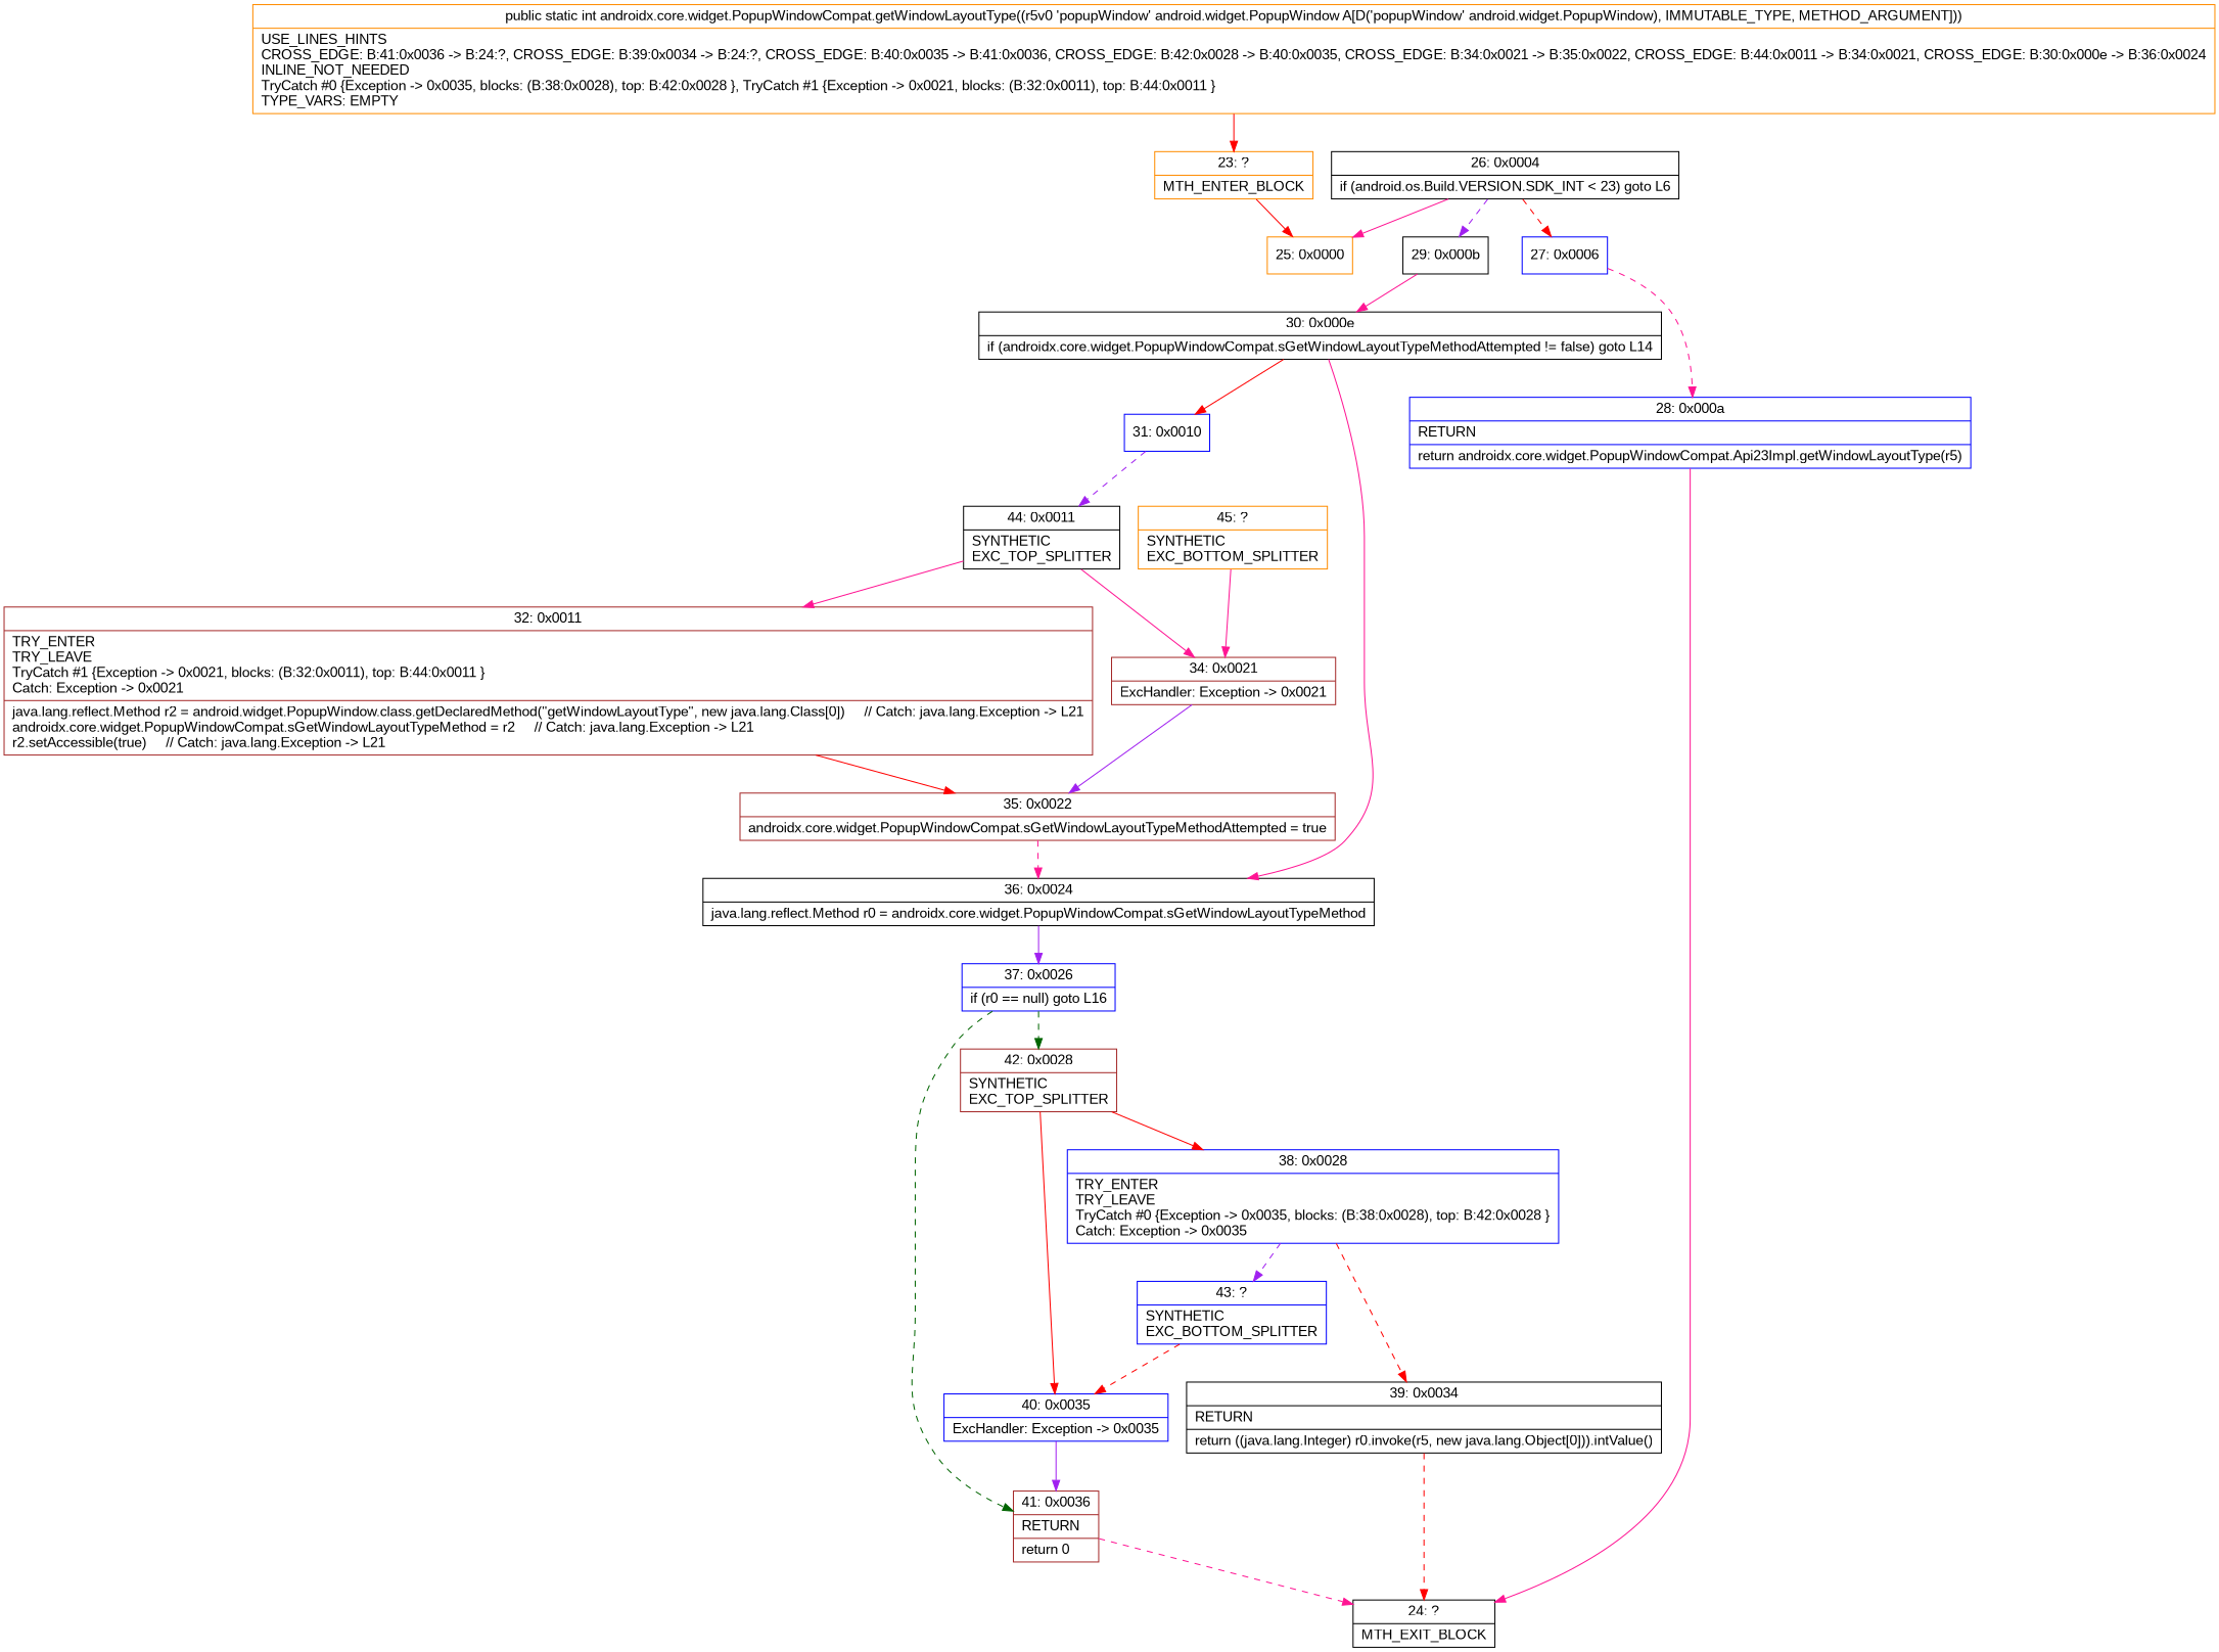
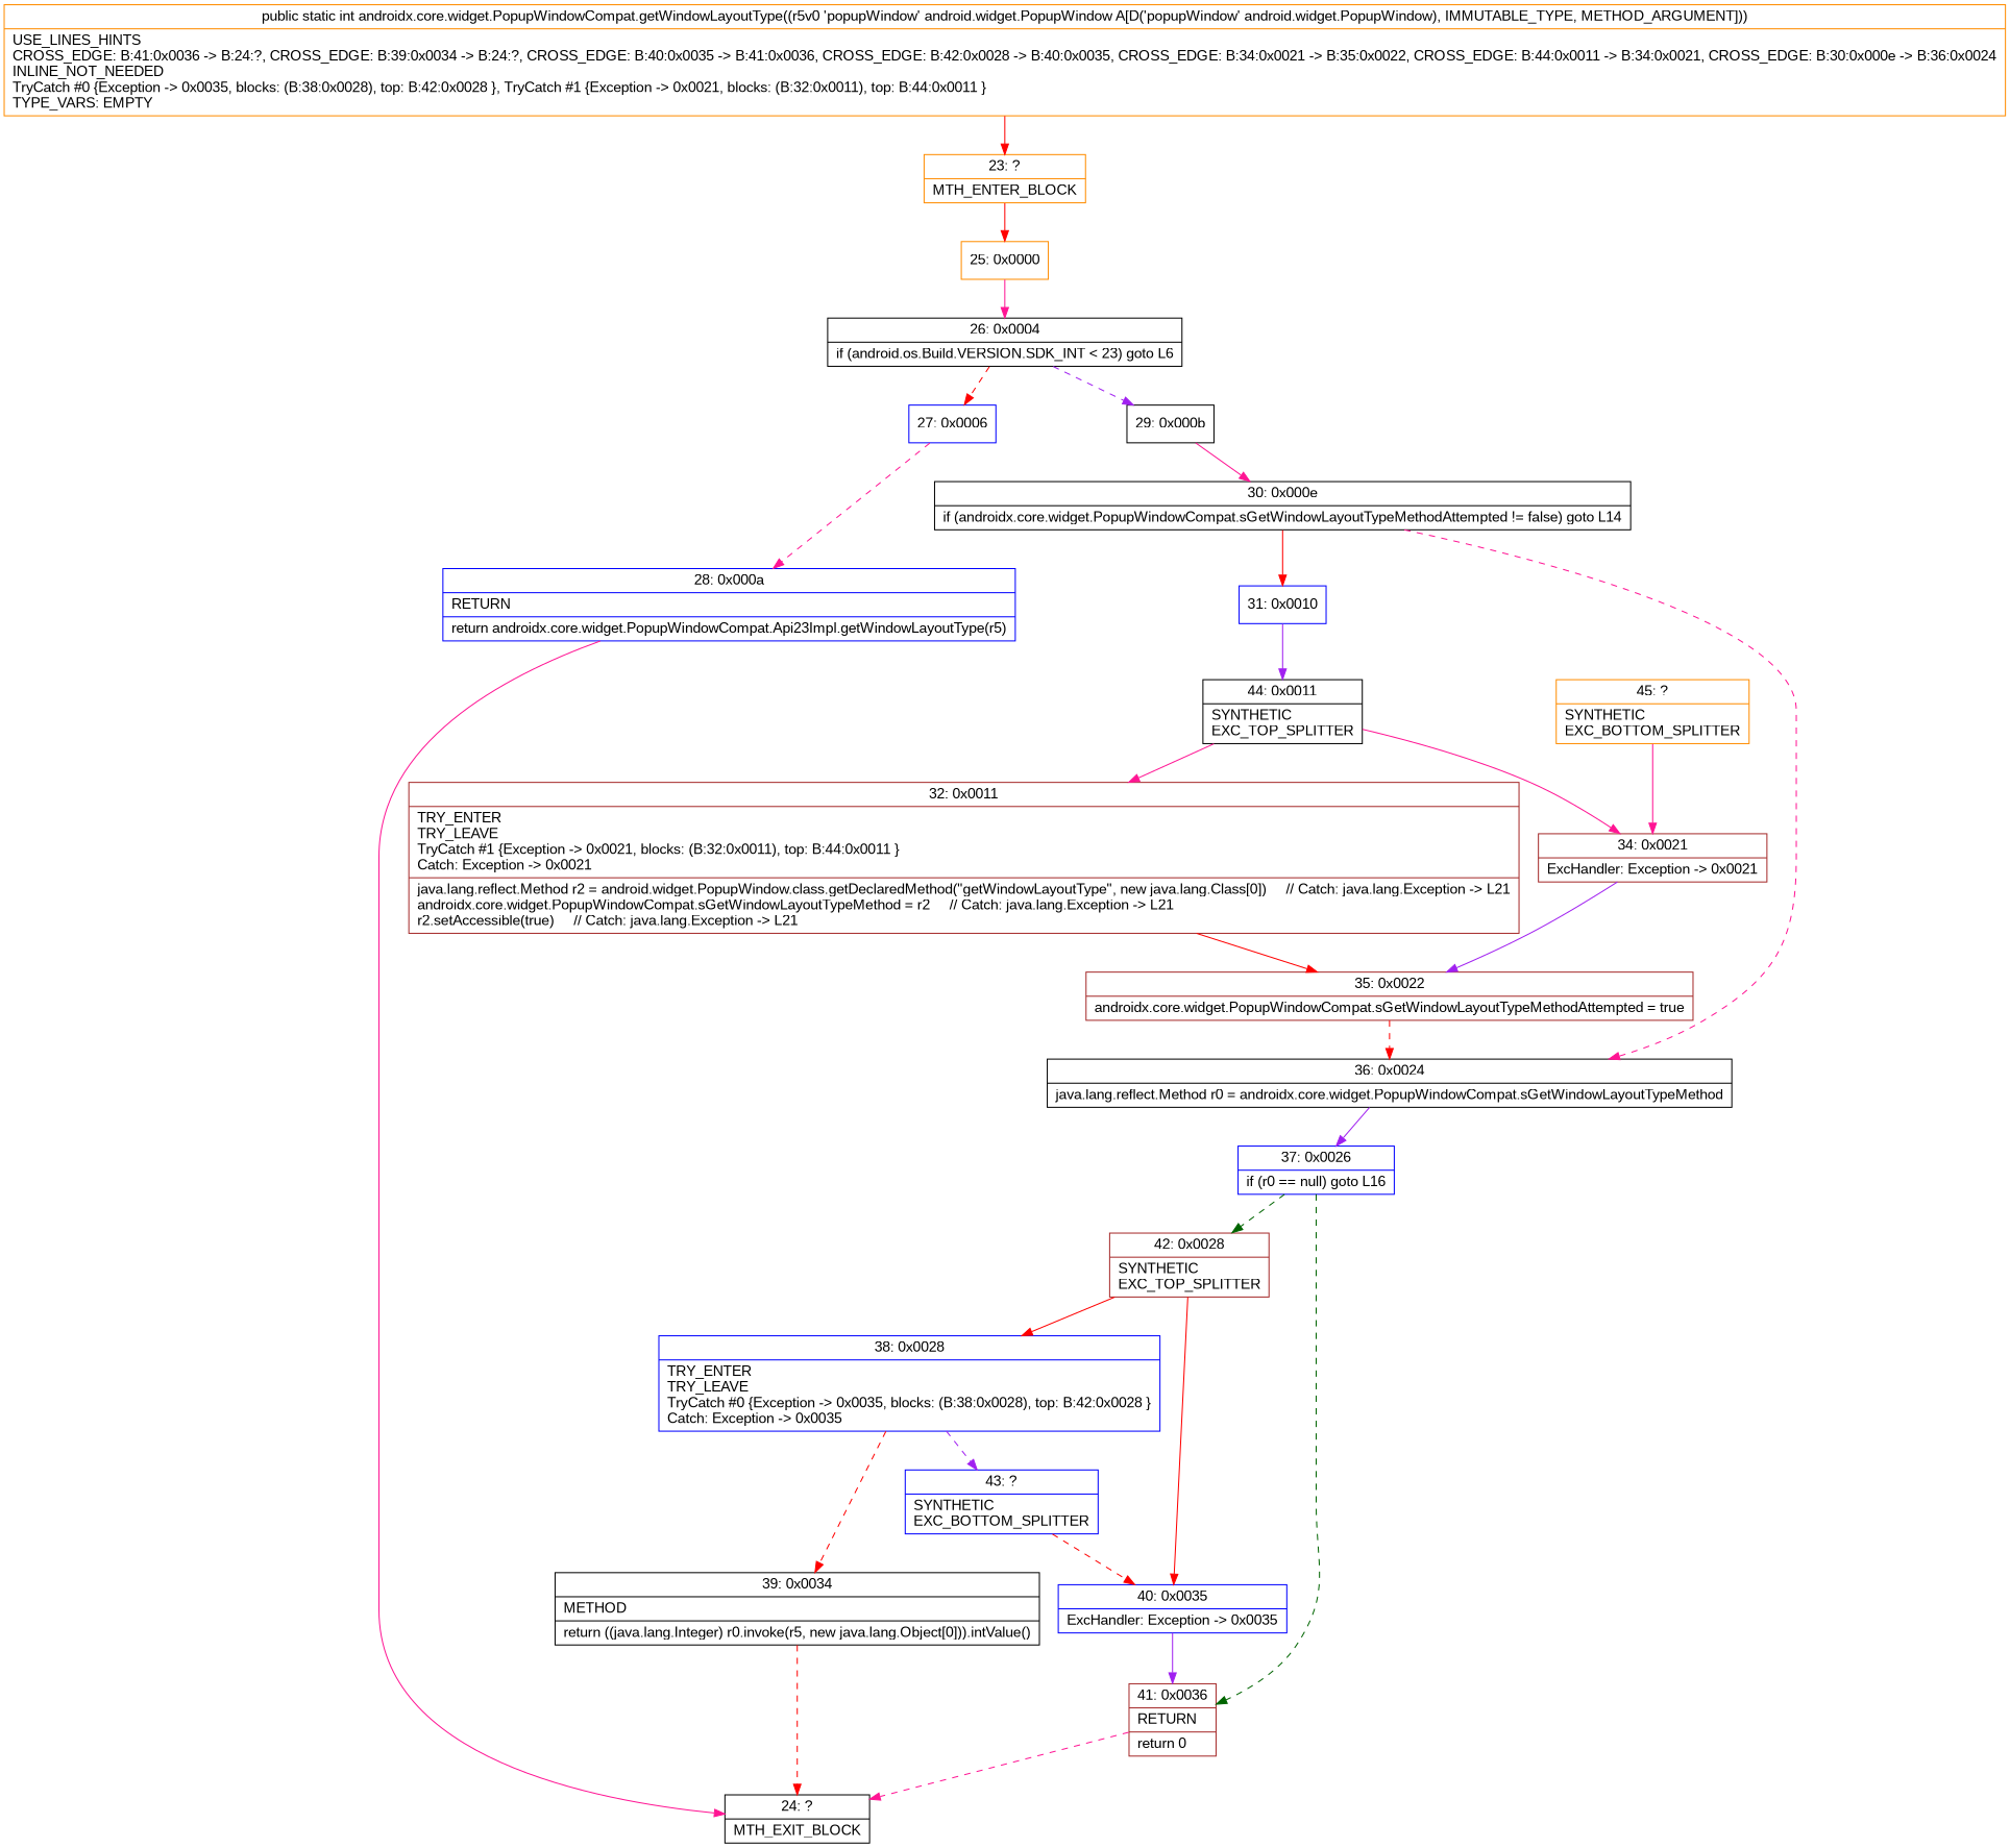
  digraph {
    fontname="Liberation Sans"
    node [color=black fontname="Liberation Sans" shape=record]
    edge [color=red fontname="Liberation Sans" style=solid]
    n1 [color=darkorange label="{23\:\ ?|MTH_ENTER_BLOCK\l}"]
    n2 [color=darkorange label="{25\:\ 0x0000}"]
    n3 [label="{26\:\ 0x0004|if (android.os.Build.VERSION.SDK_INT \< 23) goto L6\l}"]
    n4 [color=blue label="{27\:\ 0x0006}"]
    n5 [label="{29\:\ 0x000b}"]
    n6 [color=blue label="{28\:\ 0x000a|RETURN\l|return androidx.core.widget.PopupWindowCompat.Api23Impl.getWindowLayoutType(r5)\l}"]
    n7 [label="{30\:\ 0x000e|if (androidx.core.widget.PopupWindowCompat.sGetWindowLayoutTypeMethodAttempted != false) goto L14\l}"]
    n8 [label="{24\:\ ?|MTH_EXIT_BLOCK\l}"]
    n9 [color=blue label="{31\:\ 0x0010}"]
    n10 [label="{36\:\ 0x0024|java.lang.reflect.Method r0 = androidx.core.widget.PopupWindowCompat.sGetWindowLayoutTypeMethod\l}"]
    n11 [label="{44\:\ 0x0011|SYNTHETIC\lEXC_TOP_SPLITTER\l}"]
    n12 [color=blue label="{37\:\ 0x0026|if (r0 == null) goto L16\l}"]
    n13 [color=brown label="{32\:\ 0x0011|TRY_ENTER\lTRY_LEAVE\lTryCatch #1 \{Exception \-\> 0x0021, blocks: (B:32:0x0011), top: B:44:0x0011 \}\lCatch: Exception \-\> 0x0021\l|java.lang.reflect.Method r2 = android.widget.PopupWindow.class.getDeclaredMethod(\"getWindowLayoutType\", new java.lang.Class[0])     \/\/ Catch: java.lang.Exception \-\> L21\landroidx.core.widget.PopupWindowCompat.sGetWindowLayoutTypeMethod = r2     \/\/ Catch: java.lang.Exception \-\> L21\lr2.setAccessible(true)     \/\/ Catch: java.lang.Exception \-\> L21\l}"]
    n14 [color=brown label="{34\:\ 0x0021|ExcHandler: Exception \-\> 0x0021\l}"]
    n15 [color=brown label="{35\:\ 0x0022|androidx.core.widget.PopupWindowCompat.sGetWindowLayoutTypeMethodAttempted = true\l}"]
    n16 [color=darkorange label="{45\:\ ?|SYNTHETIC\lEXC_BOTTOM_SPLITTER\l}"]
    n17 [color=brown label="{41\:\ 0x0036|RETURN\l|return 0\l}"]
    n18 [color=brown label="{42\:\ 0x0028|SYNTHETIC\lEXC_TOP_SPLITTER\l}"]
    n19 [color=blue label="{38\:\ 0x0028|TRY_ENTER\lTRY_LEAVE\lTryCatch #0 \{Exception \-\> 0x0035, blocks: (B:38:0x0028), top: B:42:0x0028 \}\lCatch: Exception \-\> 0x0035\l}"]
    n20 [color=blue label="{40\:\ 0x0035|ExcHandler: Exception \-\> 0x0035\l}"]
-   n21 [label="{39\:\ 0x0034|RETURN\l|return ((java.lang.Integer) r0.invoke(r5, new java.lang.Object[0])).intValue()\l}"]
+   n21 [label="{39\:\ 0x0034|METHOD\l|return ((java.lang.Integer) r0.invoke(r5, new java.lang.Object[0])).intValue()\l}"]
    n22 [color=blue label="{43\:\ ?|SYNTHETIC\lEXC_BOTTOM_SPLITTER\l}"]
    n23 [color=darkorange label="{public static int androidx.core.widget.PopupWindowCompat.getWindowLayoutType((r5v0 'popupWindow' android.widget.PopupWindow A[D('popupWindow' android.widget.PopupWindow), IMMUTABLE_TYPE, METHOD_ARGUMENT]))  | USE_LINES_HINTS\lCROSS_EDGE: B:41:0x0036 \-\> B:24:?, CROSS_EDGE: B:39:0x0034 \-\> B:24:?, CROSS_EDGE: B:40:0x0035 \-\> B:41:0x0036, CROSS_EDGE: B:42:0x0028 \-\> B:40:0x0035, CROSS_EDGE: B:34:0x0021 \-\> B:35:0x0022, CROSS_EDGE: B:44:0x0011 \-\> B:34:0x0021, CROSS_EDGE: B:30:0x000e \-\> B:36:0x0024\lINLINE_NOT_NEEDED\lTryCatch #0 \{Exception \-\> 0x0035, blocks: (B:38:0x0028), top: B:42:0x0028 \}, TryCatch #1 \{Exception \-\> 0x0021, blocks: (B:32:0x0011), top: B:44:0x0011 \}\lTYPE_VARS: EMPTY\l}"]
    n1 -> n2
-   n3 -> n2 [color=deeppink]
+   n2 -> n3 [color=deeppink]
    n3 -> n4 [style=dashed]
    n3 -> n5 [color=purple style=dashed]
    n4 -> n6 [color=deeppink style=dashed]
    n5 -> n7 [color=deeppink]
    n6 -> n8 [color=deeppink]
    n7 -> n9
-   n7 -> n10 [color=deeppink]
-   n9 -> n11 [color=purple style=dashed]
+   n7 -> n10 [color=deeppink style=dashed]
+   n9 -> n11 [color=purple]
    n10 -> n12 [color=purple]
    n11 -> n13 [color=deeppink]
    n11 -> n14 [color=deeppink]
    n12 -> n17 [color=darkgreen style=dashed]
    n12 -> n18 [color=darkgreen style=dashed]
    n13 -> n15
    n14 -> n15 [color=purple]
-   n15 -> n10 [color=deeppink style=dashed]
+   n15 -> n10 [style=dashed]
    n16 -> n14 [color=deeppink]
    n17 -> n8 [color=deeppink style=dashed]
    n18 -> n19
    n18 -> n20
    n19 -> n21 [style=dashed]
    n19 -> n22 [color=purple style=dashed]
    n20 -> n17 [color=purple]
    n21 -> n8 [style=dashed]
    n22 -> n20 [style=dashed]
    n23 -> n1
  }
